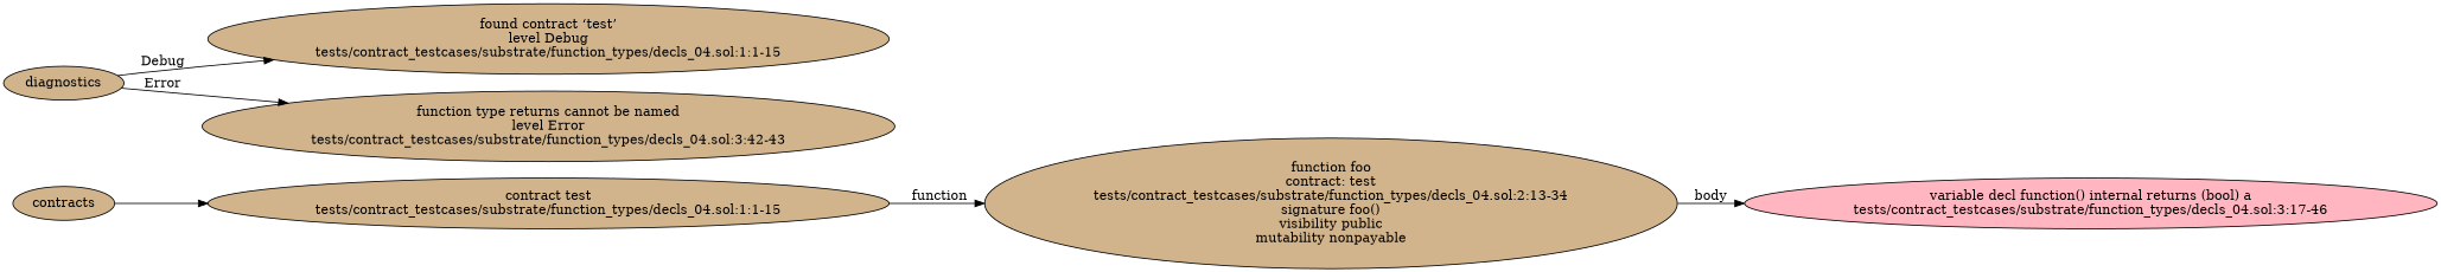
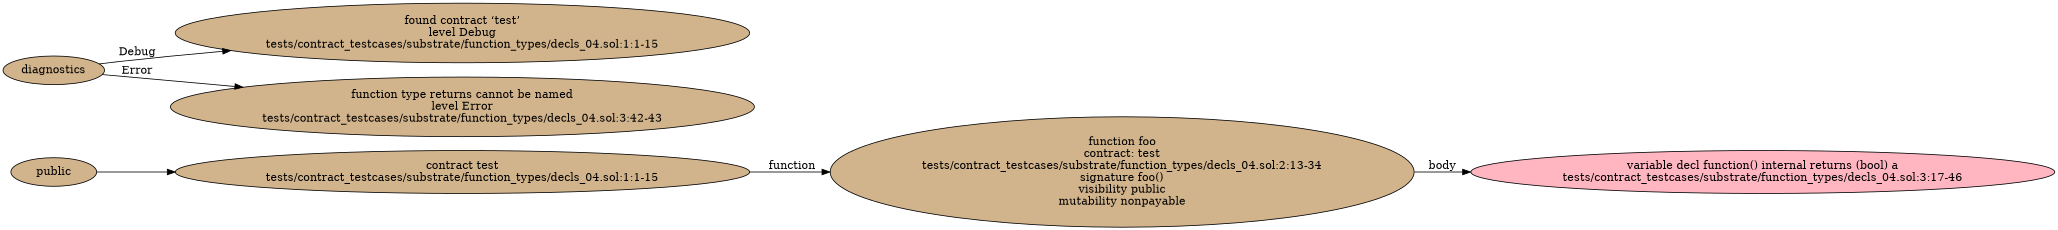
  strict digraph {
    rankdir=LR
    node [style=filled fillcolor=tan]
    n1 [label="contract test\ntests/contract_testcases/substrate/function_types/decls_04.sol:1:1-15"]
    n2 [label="function foo\ncontract: test\ntests/contract_testcases/substrate/function_types/decls_04.sol:2:13-34\nsignature foo()\nvisibility public\nmutability nonpayable"]
    n3 [label="variable decl function() internal returns (bool) a\ntests/contract_testcases/substrate/function_types/decls_04.sol:3:17-46" fillcolor=lightpink]
    n4 [label="found contract ‘test’\nlevel Debug\ntests/contract_testcases/substrate/function_types/decls_04.sol:1:1-15"]
    n5 [label="function type returns cannot be named\nlevel Error\ntests/contract_testcases/substrate/function_types/decls_04.sol:3:42-43"]
-   contracts
+   contracts [label=public]
    diagnostics
    n1 -> n2 [label=function]
    n2 -> n3 [label=body]
    contracts -> n1
    diagnostics -> n4 [label=Debug]
    diagnostics -> n5 [label=Error]
  }
